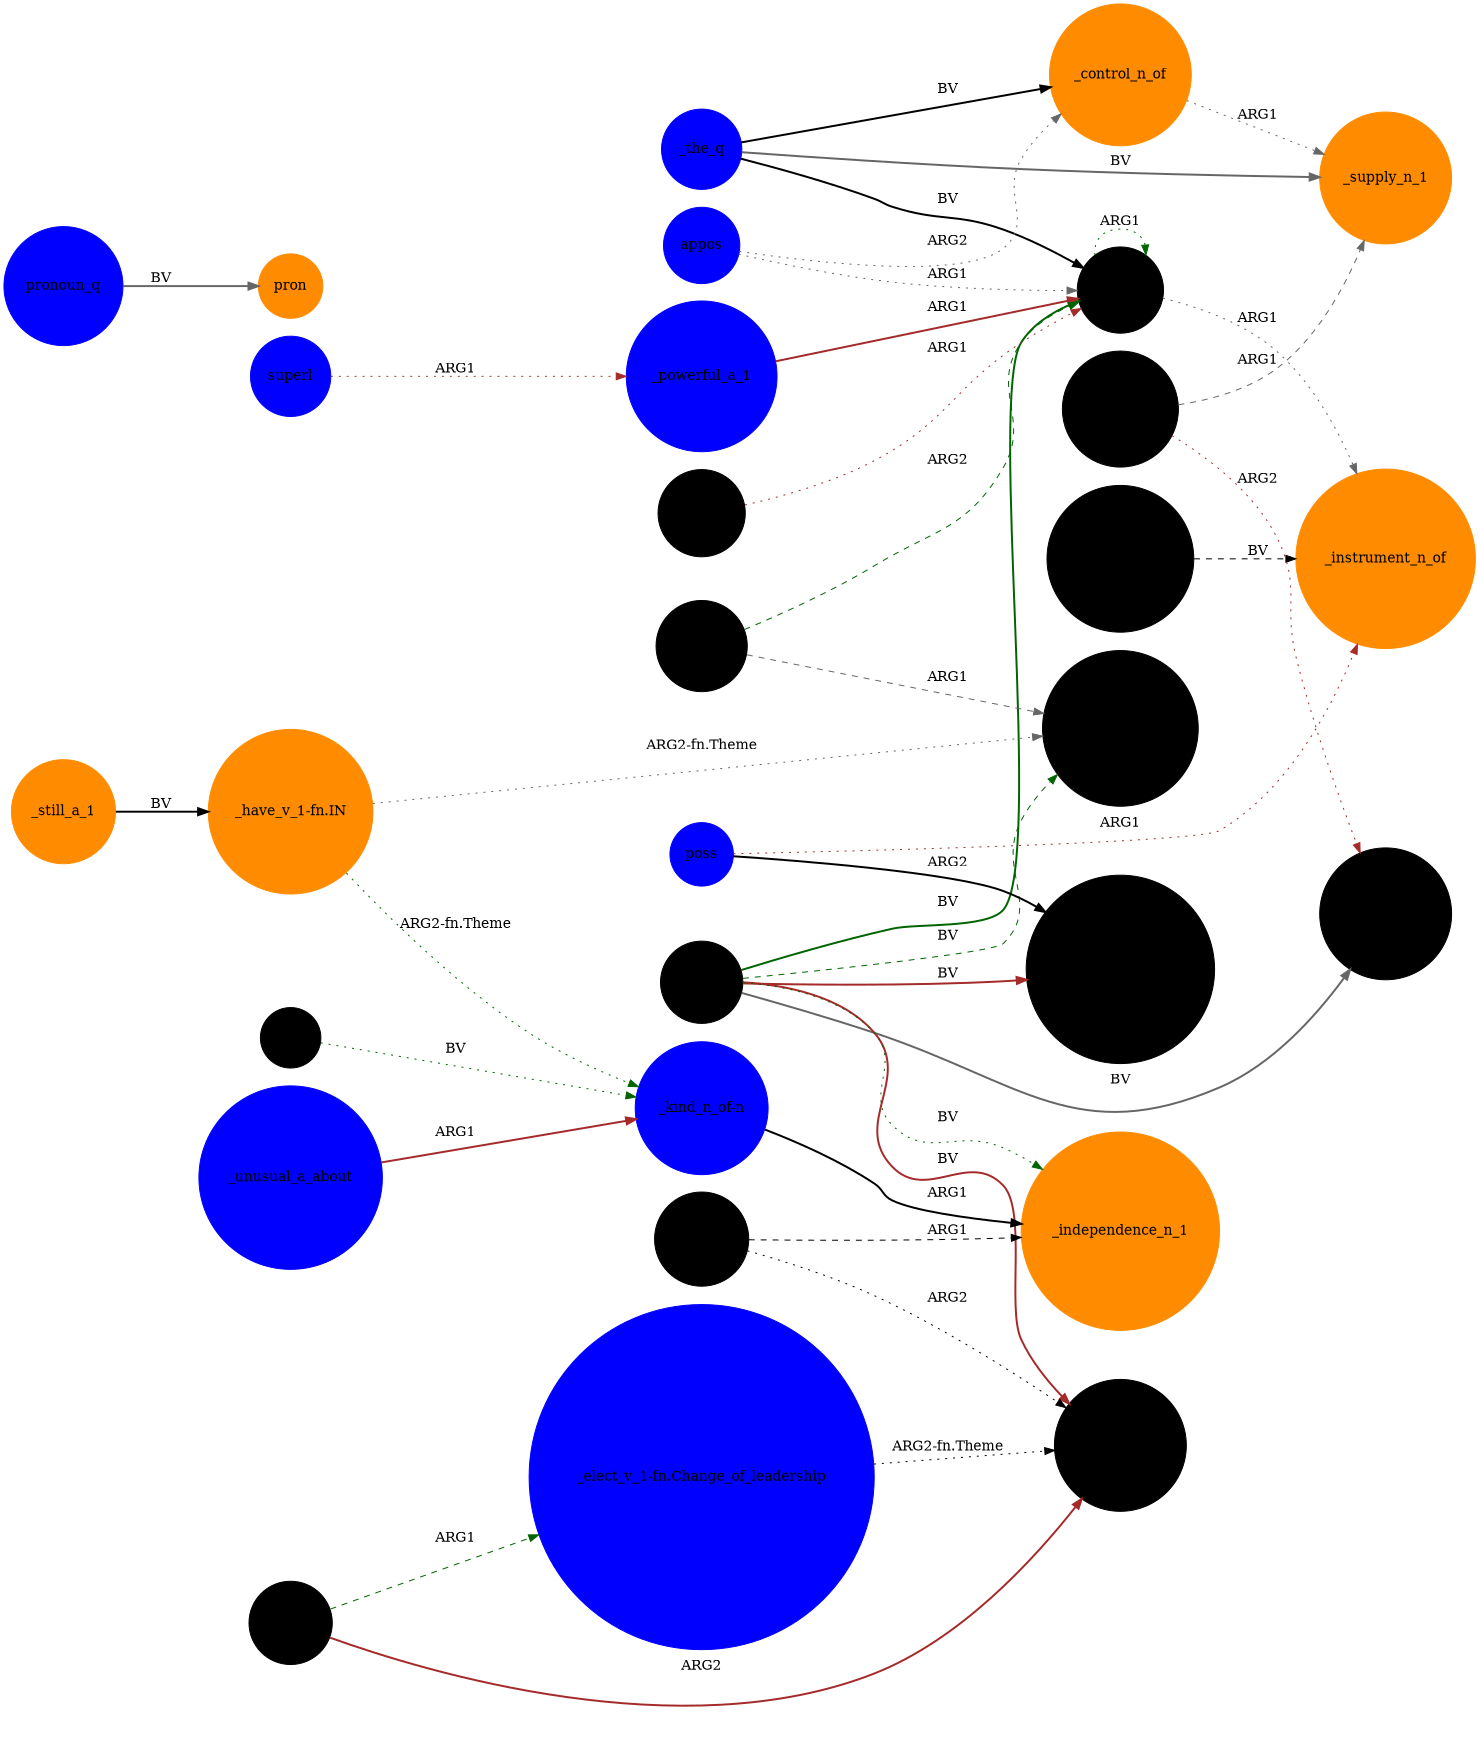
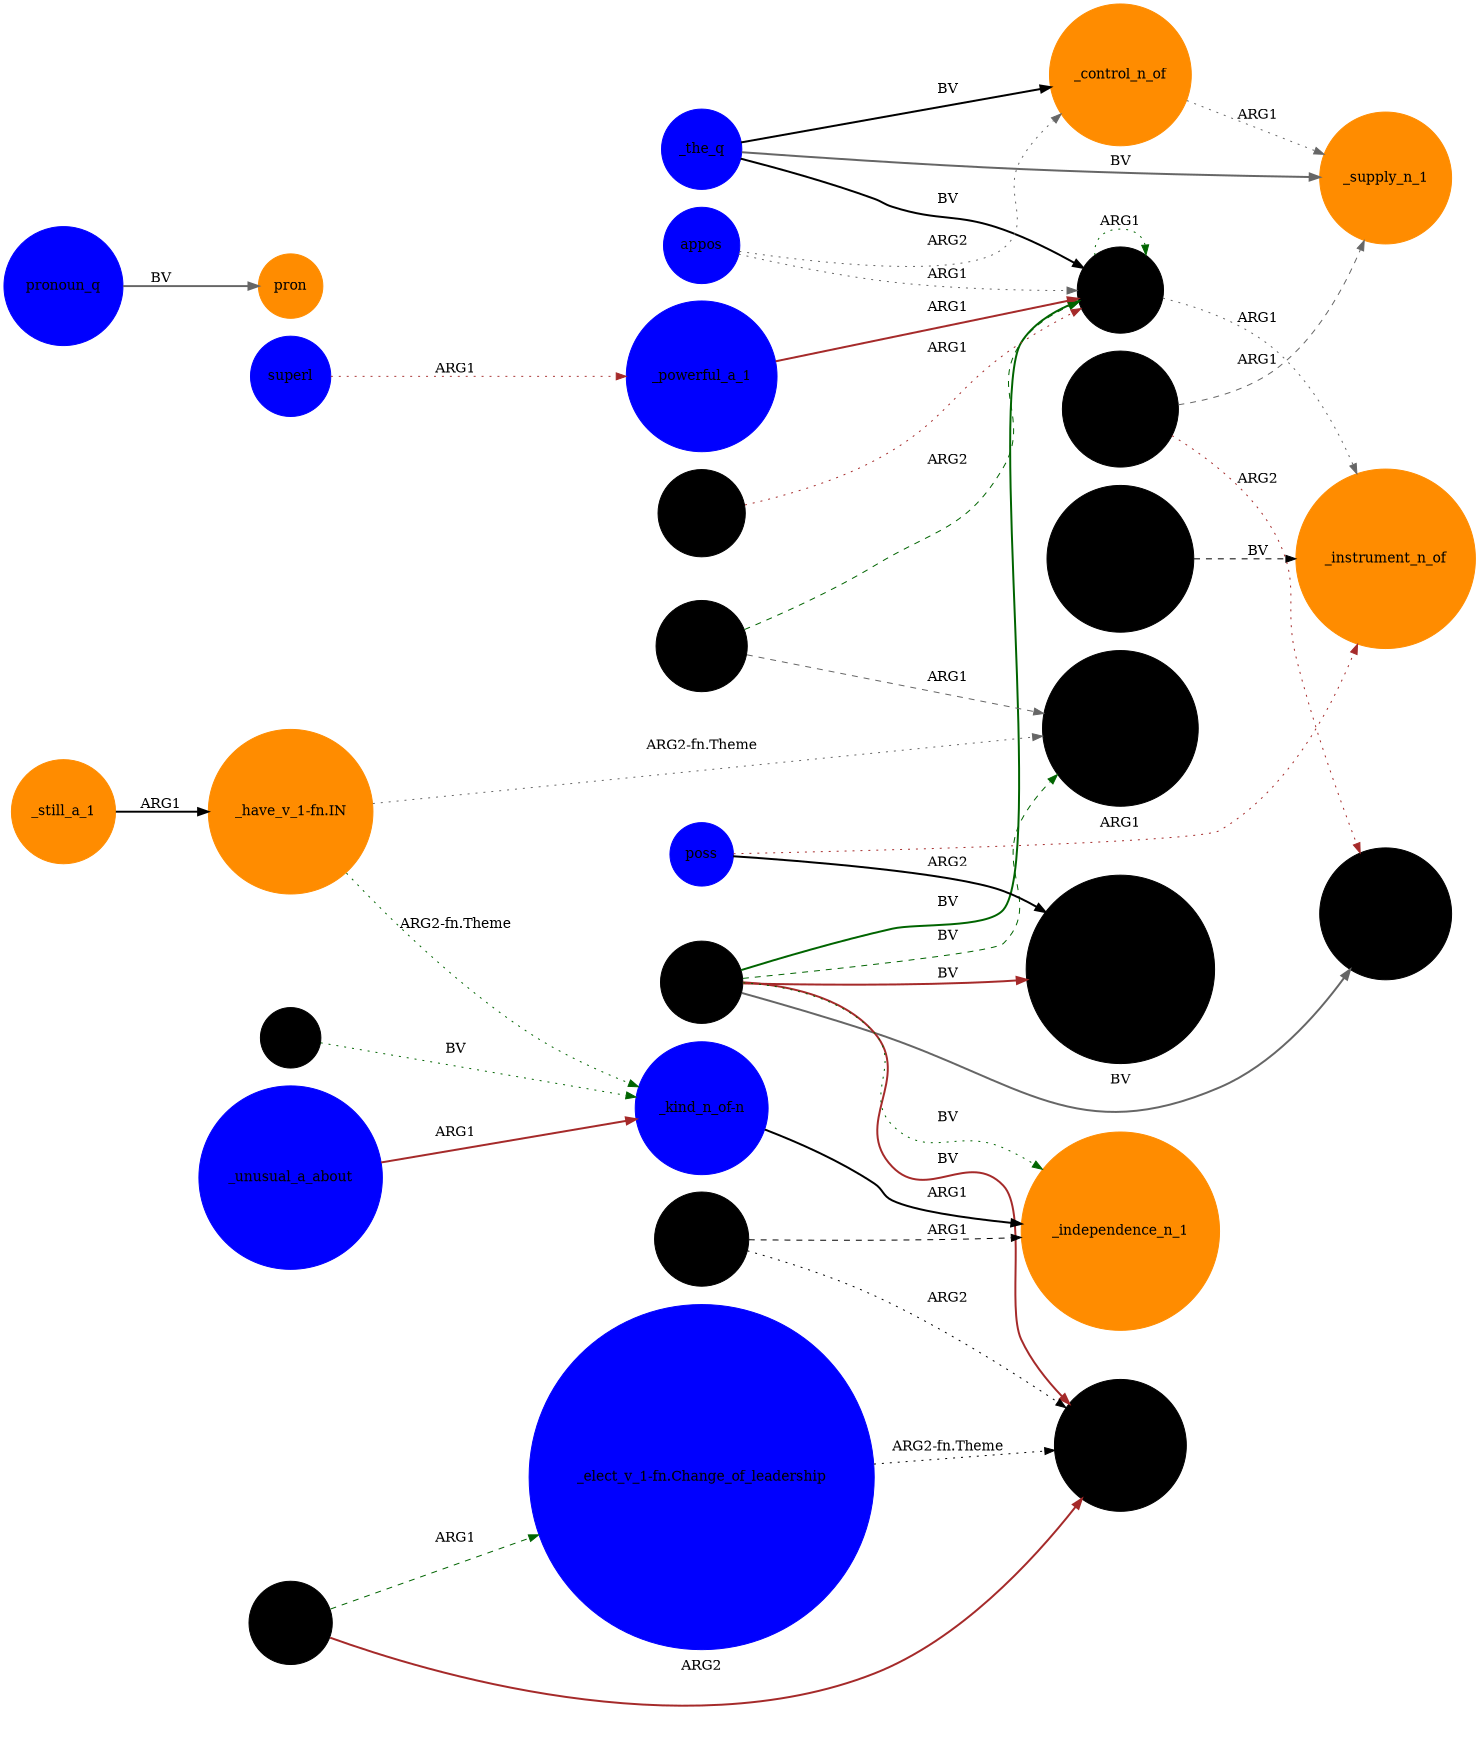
  digraph {
    rankdir=LR
    node [color=black shape=circle style=filled]
    edge [color=gray40 style=dotted]
    udef_q
    _money_n_1
    part_of
    _government_n_of
    _official_n_1
    _independence_n_1 [color=darkorange]
    _authority_n_1
    _instrument_n_of [color=darkorange]
    "_have_v_1-fn.IN" [color=darkorange]
    "_kind_n_of-n" [color=blue]
    pron [color=darkorange]
    _control_n_of [color=darkorange]
    _supply_n_1 [color=darkorange]
    "_elect_v_1-fn.Change_of_leadership" [color=blue]
    _powerful_a_1 [color=blue]
    _the_q [color=blue]
    appos [color=blue]
    _over_p
    parg_d
    _from_p
    _still_a_1 [color=darkorange]
    pronoun_q [color=blue]
    def_explicit_q
    _unusual_a_about [color=blue]
    compound
    poss [color=blue]
    "card(1)"
    superl [color=blue]
    _a_q
    udef_q -> _money_n_1 [label=BV style=bold]
    udef_q -> part_of [color=darkgreen label=BV style=bold]
    udef_q -> _government_n_of [color=brown label=BV style=bold]
    udef_q -> _official_n_1 [color=brown label=BV style=bold]
    udef_q -> _independence_n_1 [color=darkgreen label=BV]
    udef_q -> _authority_n_1 [color=darkgreen label=BV style=dashed]
    part_of -> part_of [color=darkgreen label=ARG1]
    part_of -> _instrument_n_of [label=ARG1]
    "_have_v_1-fn.IN" -> _authority_n_1 [label="ARG2-fn.Theme"]
    "_have_v_1-fn.IN" -> "_kind_n_of-n" [color=darkgreen label="ARG2-fn.Theme"]
    "_kind_n_of-n" -> _independence_n_1 [color=black label=ARG1 style=bold]
    _control_n_of -> _supply_n_1 [label=ARG1]
    "_elect_v_1-fn.Change_of_leadership" -> _official_n_1 [color=black label="ARG2-fn.Theme"]
    _powerful_a_1 -> part_of [color=brown label=ARG1 style=bold]
    _the_q -> part_of [color=black label=BV style=bold]
    _the_q -> _control_n_of [color=black label=BV style=bold]
    _the_q -> _supply_n_1 [label=BV style=bold]
    appos -> part_of [label=ARG1]
    appos -> _control_n_of [label=ARG2]
    _over_p -> part_of [color=darkgreen label=ARG2 style=dashed]
    _over_p -> _authority_n_1 [label=ARG1 style=dashed]
    parg_d -> _official_n_1 [color=brown label=ARG2 style=bold]
    parg_d -> "_elect_v_1-fn.Change_of_leadership" [color=darkgreen label=ARG1 style=dashed]
    _from_p -> _official_n_1 [color=black label=ARG2]
    _from_p -> _independence_n_1 [color=black label=ARG1 style=dashed]
-   _still_a_1 -> "_have_v_1-fn.IN" [color=black label=BV style=bold]
+   _still_a_1 -> "_have_v_1-fn.IN" [color=black label=ARG1 style=bold]
    pronoun_q -> pron [label=BV style=bold]
    def_explicit_q -> _instrument_n_of [color=black label=BV style=dashed]
    _unusual_a_about -> "_kind_n_of-n" [color=brown label=ARG1 style=bold]
    compound -> _money_n_1 [color=brown label=ARG2]
    compound -> _supply_n_1 [label=ARG1 style=dashed]
    poss -> _government_n_of [color=black label=ARG2 style=bold]
    poss -> _instrument_n_of [color=brown label=ARG1]
    "card(1)" -> part_of [color=brown label=ARG1]
    superl -> _powerful_a_1 [color=brown label=ARG1]
    _a_q -> "_kind_n_of-n" [color=darkgreen label=BV]
  }
